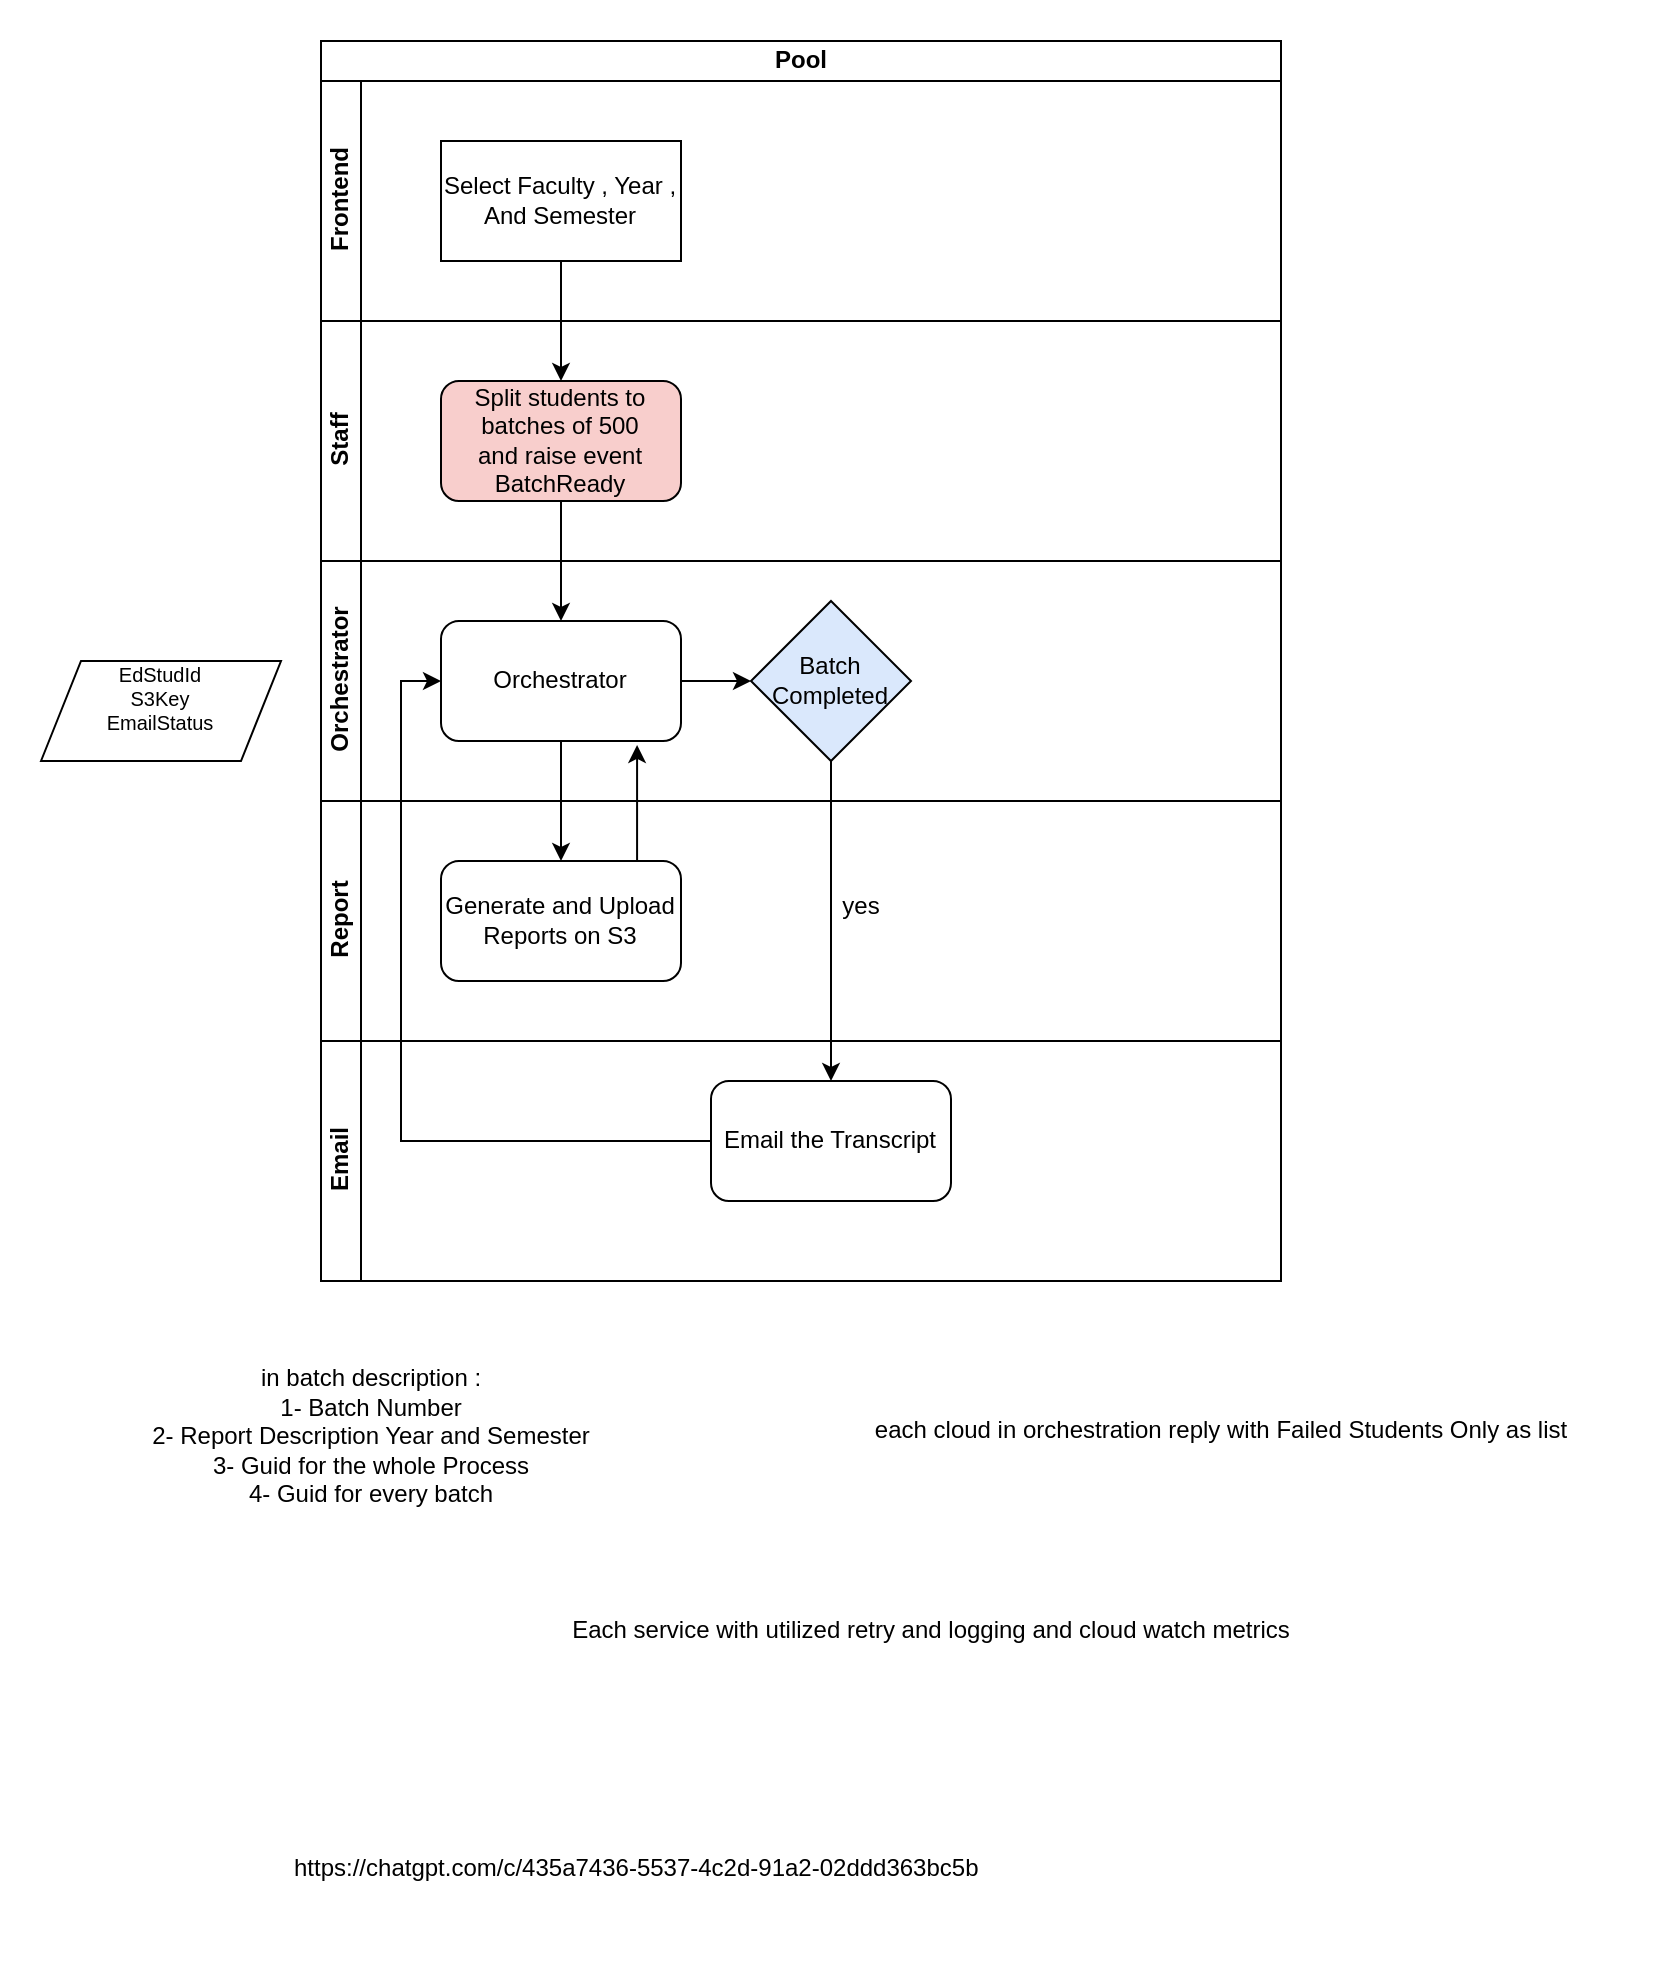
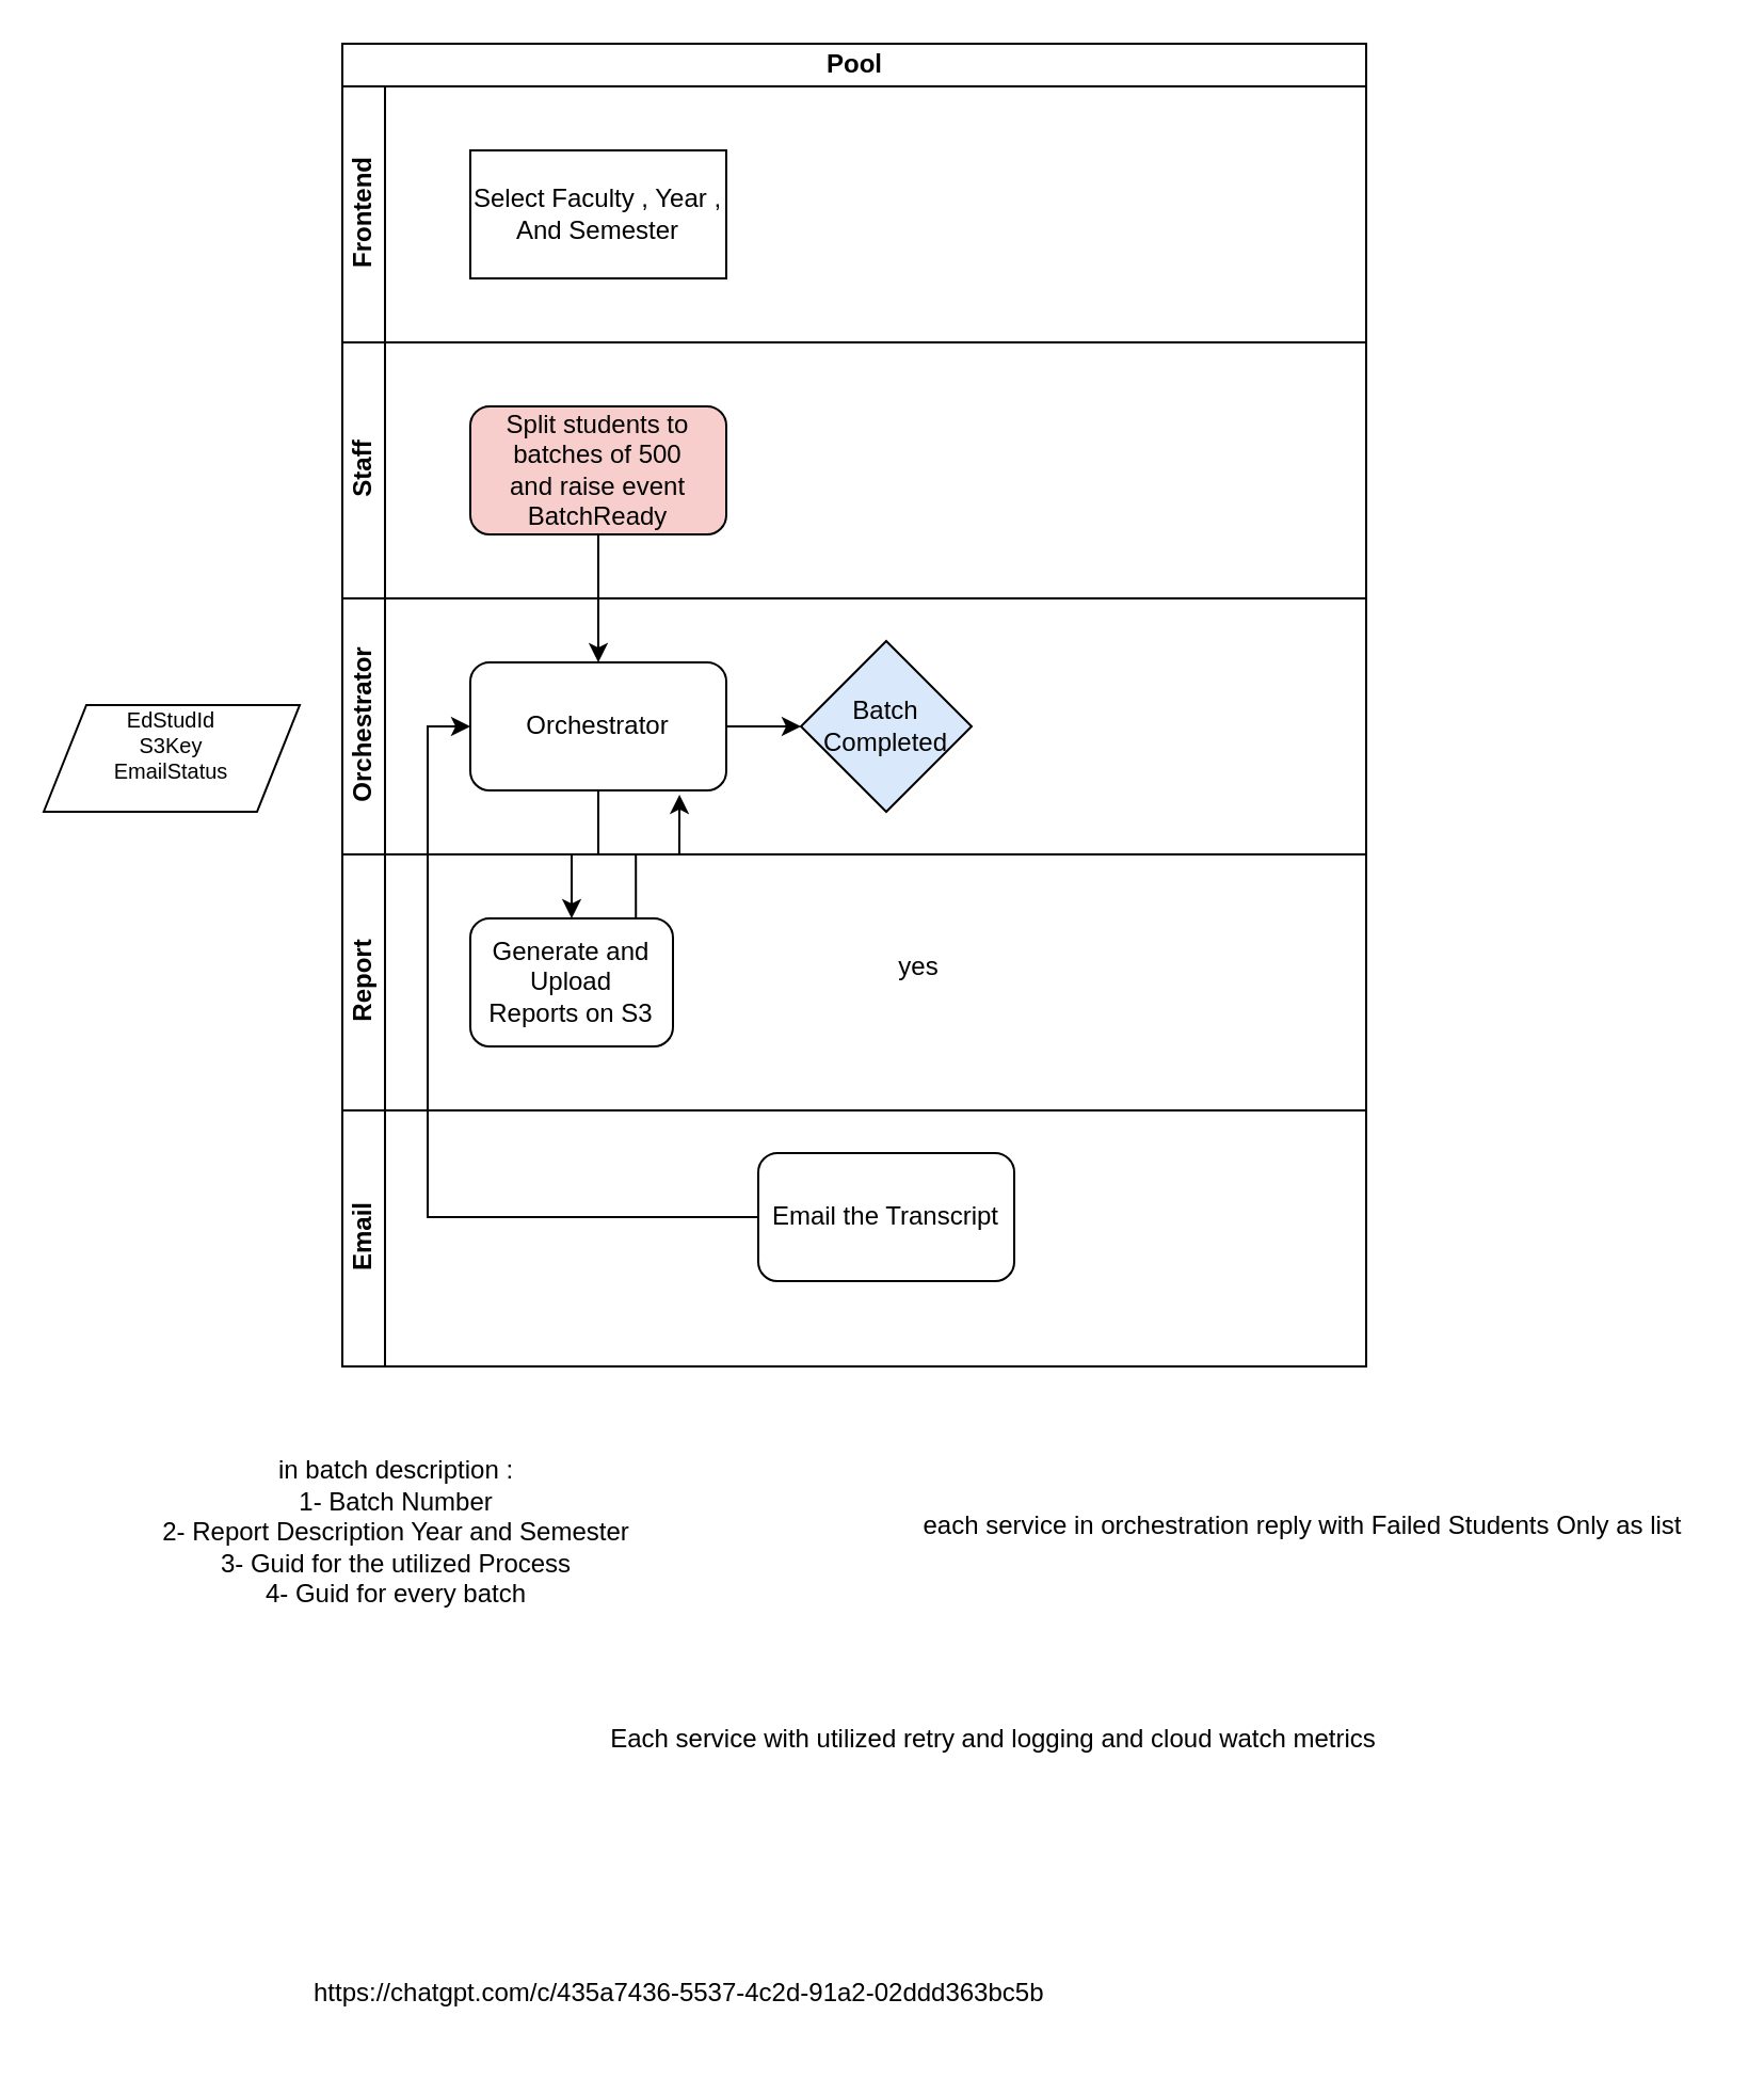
  <mxCell id="0" />
  <mxCell id="1" parent="0" />
  <mxCell id="2" value="Pool" style="swimlane;childLayout=stackLayout;resizeParent=1;resizeParentMax=0;horizontal=1;startSize=20;horizontalStack=0;html=1;" vertex="1" parent="1"><mxGeometry x="160" y="20" width="480" height="620" as="geometry" /></mxCell>
  <mxCell id="3" value="Frontend" style="swimlane;startSize=20;horizontal=0;html=1;" vertex="1" parent="2"><mxGeometry y="20" width="480" height="120" as="geometry" /></mxCell>
  <mxCell id="4" value="Select Faculty , Year , And Semester" style="whiteSpace=wrap;html=1;rounded=0;" vertex="1" parent="3"><mxGeometry x="60" y="30" width="120" height="60" as="geometry" /></mxCell>
  <mxCell id="5" value="&lt;div&gt;Staff&lt;/div&gt;" style="swimlane;startSize=20;horizontal=0;html=1;" vertex="1" parent="2"><mxGeometry y="140" width="480" height="120" as="geometry" /></mxCell>
  <mxCell id="6" value="Split students to batches of 500&lt;br&gt;and raise event BatchReady" style="rounded=1;whiteSpace=wrap;html=1;fillColor=#f8cecc;" vertex="1" parent="5"><mxGeometry x="60" y="30" width="120" height="60" as="geometry" /></mxCell>
  <mxCell id="7" value="Orchestrator" style="swimlane;startSize=20;horizontal=0;html=1;" vertex="1" parent="2"><mxGeometry y="260" width="480" height="120" as="geometry"><mxRectangle y="260" width="480" height="30" as="alternateBounds" /></mxGeometry></mxCell>
  <mxCell id="8" style="edgeStyle=orthogonalEdgeStyle;rounded=0;orthogonalLoop=1;jettySize=auto;html=1;entryX=0;entryY=0.5;entryDx=0;entryDy=0;" edge="1" parent="7" source="9" target="10"><mxGeometry relative="1" as="geometry" /></mxCell>
  <mxCell id="9" value="Orchestrator " style="rounded=1;whiteSpace=wrap;html=1;" vertex="1" parent="7"><mxGeometry x="60" y="30" width="120" height="60" as="geometry" /></mxCell>
  <mxCell id="10" value="Batch Completed" style="rhombus;whiteSpace=wrap;html=1;fillColor=#dae8fc;" vertex="1" parent="7"><mxGeometry x="215" y="20" width="80" height="80" as="geometry" /></mxCell>
  <mxCell id="11" value="Report" style="swimlane;startSize=20;horizontal=0;html=1;" vertex="1" parent="2"><mxGeometry y="380" width="480" height="120" as="geometry"><mxRectangle y="260" width="480" height="30" as="alternateBounds" /></mxGeometry></mxCell>
- <mxCell id="12" value="Generate and Upload &lt;br&gt;Reports on S3" style="rounded=1;whiteSpace=wrap;html=1;" vertex="1" parent="11"><mxGeometry x="60" y="30" width="120" height="60" as="geometry" /></mxCell>
- <mxCell id="13" style="edgeStyle=orthogonalEdgeStyle;rounded=0;orthogonalLoop=1;jettySize=auto;html=1;" edge="1" parent="2" source="4" target="6"><mxGeometry relative="1" as="geometry"><mxPoint x="200" y="-50" as="targetPoint" /></mxGeometry></mxCell>
+ <mxCell id="12" value="Generate and Upload &lt;br&gt;Reports on S3" style="rounded=1;whiteSpace=wrap;html=1;" vertex="1" parent="11"><mxGeometry x="60" y="30" width="95" height="60" as="geometry" /></mxCell>
  <mxCell id="14" style="edgeStyle=orthogonalEdgeStyle;rounded=0;orthogonalLoop=1;jettySize=auto;html=1;" edge="1" parent="2" source="6" target="9"><mxGeometry relative="1" as="geometry" /></mxCell>
  <mxCell id="15" style="edgeStyle=orthogonalEdgeStyle;rounded=0;orthogonalLoop=1;jettySize=auto;html=1;entryX=0.5;entryY=0;entryDx=0;entryDy=0;" edge="1" parent="2" source="9" target="12"><mxGeometry relative="1" as="geometry" /></mxCell>
  <mxCell id="16" style="edgeStyle=orthogonalEdgeStyle;rounded=0;orthogonalLoop=1;jettySize=auto;html=1;exitX=0.817;exitY=0;exitDx=0;exitDy=0;exitPerimeter=0;entryX=0.817;entryY=1.033;entryDx=0;entryDy=0;entryPerimeter=0;" edge="1" parent="2" source="12" target="9"><mxGeometry relative="1" as="geometry" /></mxCell>
  <mxCell id="17" value="Email" style="swimlane;startSize=20;horizontal=0;html=1;" vertex="1" parent="2"><mxGeometry y="500" width="480" height="120" as="geometry"><mxRectangle y="260" width="480" height="30" as="alternateBounds" /></mxGeometry></mxCell>
  <mxCell id="18" value="Email the Transcript" style="rounded=1;whiteSpace=wrap;html=1;" vertex="1" parent="17"><mxGeometry x="195" y="20" width="120" height="60" as="geometry" /></mxCell>
- <mxCell id="19" style="edgeStyle=orthogonalEdgeStyle;rounded=0;orthogonalLoop=1;jettySize=auto;html=1;" edge="1" parent="2" source="10" target="18"><mxGeometry relative="1" as="geometry" /></mxCell>
  <mxCell id="20" style="edgeStyle=orthogonalEdgeStyle;rounded=0;orthogonalLoop=1;jettySize=auto;html=1;entryX=0;entryY=0.5;entryDx=0;entryDy=0;" edge="1" parent="2" source="18" target="9"><mxGeometry relative="1" as="geometry" /></mxCell>
  <mxCell id="21" value="EdStudId&lt;br style=&quot;font-size: 10px;&quot;&gt;S3Key&lt;br style=&quot;font-size: 10px;&quot;&gt;EmailStatus&lt;div style=&quot;font-size: 10px;&quot;&gt;&lt;br style=&quot;font-size: 10px;&quot;&gt;&lt;/div&gt;" style="shape=parallelogram;perimeter=parallelogramPerimeter;whiteSpace=wrap;html=1;fixedSize=1;align=center;fontSize=10;" vertex="1" parent="1"><mxGeometry x="20" y="330" width="120" height="50" as="geometry" /></mxCell>
  <mxCell id="22" value="yes" style="text;html=1;align=center;verticalAlign=middle;resizable=0;points=[];autosize=1;strokeColor=none;fillColor=none;" vertex="1" parent="1"><mxGeometry x="410" y="438" width="40" height="30" as="geometry" /></mxCell>
- <mxCell id="23" value="in batch description : &lt;br&gt;1- Batch Number &lt;br&gt;2- Report Description Year and Semester&lt;div&gt;3- Guid for the whole Process&lt;br&gt;4- Guid for every batch&lt;br&gt;&lt;/div&gt;&lt;div&gt;&lt;br/&gt;&lt;/div&gt;" style="text;html=1;align=center;verticalAlign=middle;resizable=0;points=[];autosize=1;strokeColor=none;fillColor=none;" vertex="1" parent="1"><mxGeometry x="60" y="675" width="250" height="100" as="geometry" /></mxCell>
- <mxCell id="24" value="each cloud in orchestration reply with Failed Students Only as list" style="text;html=1;align=center;verticalAlign=middle;resizable=0;points=[];autosize=1;strokeColor=none;fillColor=none;" vertex="1" parent="1"><mxGeometry x="415" y="700" width="390" height="30" as="geometry" /></mxCell>
+ <mxCell id="23" value="in batch description : &lt;br&gt;1- Batch Number &lt;br&gt;2- Report Description Year and Semester&lt;div&gt;3- Guid for the utilized Process&lt;br&gt;4- Guid for every batch&lt;br&gt;&lt;/div&gt;&lt;div&gt;&lt;br/&gt;&lt;/div&gt;" style="text;html=1;align=center;verticalAlign=middle;resizable=0;points=[];autosize=1;strokeColor=none;fillColor=none;" vertex="1" parent="1"><mxGeometry x="60" y="675" width="250" height="100" as="geometry" /></mxCell>
+ <mxCell id="24" value="each service in orchestration reply with Failed Students Only as list" style="text;html=1;align=center;verticalAlign=middle;resizable=0;points=[];autosize=1;strokeColor=none;fillColor=none;" vertex="1" parent="1"><mxGeometry x="415" y="700" width="390" height="30" as="geometry" /></mxCell>
  <mxCell id="25" value="Each service with utilized retry and logging and cloud watch metrics" style="text;html=1;align=center;verticalAlign=middle;resizable=0;points=[];autosize=1;strokeColor=none;fillColor=none;" vertex="1" parent="1"><mxGeometry x="270" y="800" width="390" height="30" as="geometry" /></mxCell>
  <mxCell id="26" value="https://chatgpt.com/c/435a7436-5537-4c2d-91a2-02ddd363bc5b" style="text;whiteSpace=wrap;" vertex="1" parent="1"><mxGeometry x="145" y="920" width="390" height="40" as="geometry" /></mxCell>
